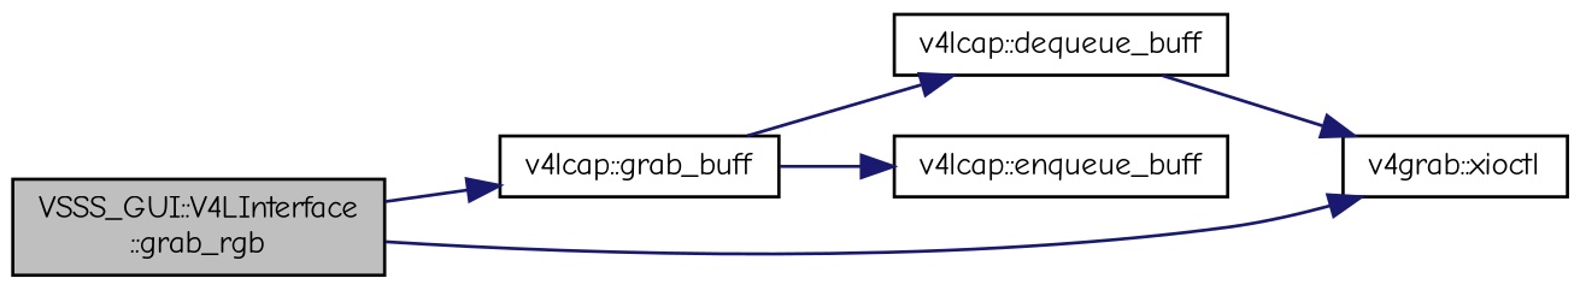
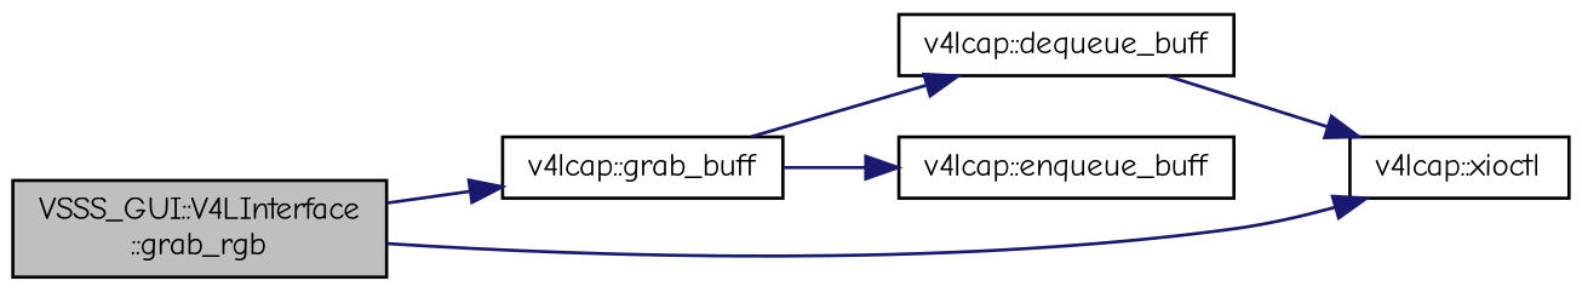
  digraph {
    fontname="Comic Neue"
    rankdir=LR
    node [color=black fillcolor=white fontname="Comic Neue" fontsize=10 shape=record style=filled]
    edge [color=midnightblue fontname="Comic Neue" fontsize=10 labelfontname=Helvetica labelfontsize=10 style=solid]
    n1 [fillcolor=grey75 fontcolor=black height=0.2 label="VSSS_GUI::V4LInterface\l::grab_rgb" width=0.4]
    n2 [height=0.2 label="v4lcap::grab_buff" width=0.4]
-   n3 [height=0.2 label="v4grab::xioctl" width=0.4]
+   n3 [height=0.2 label="v4lcap::xioctl" width=0.4]
    n4 [height=0.2 label="v4lcap::dequeue_buff" width=0.4]
    n5 [height=0.2 label="v4lcap::enqueue_buff" width=0.4]
    n1 -> n2
    n1 -> n3
    n2 -> n4
    n2 -> n5
    n4 -> n3
  }
